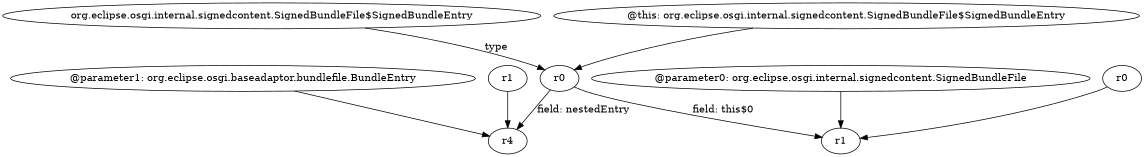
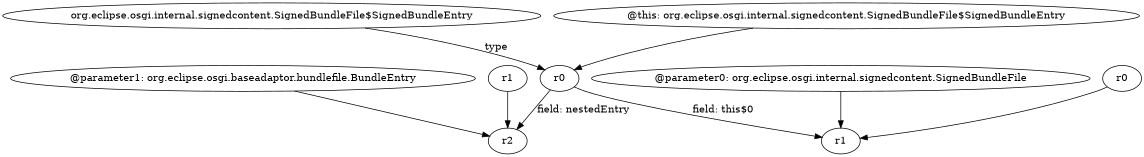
  digraph {
    n1 [label="@parameter0: org.eclipse.osgi.internal.signedcontent.SignedBundleFile"]
    n2 [label=r1]
    n3 [label="@parameter1: org.eclipse.osgi.baseadaptor.bundlefile.BundleEntry"]
-   n4 [label=r4]
+   n4 [label=r2]
    n5 [label=r0]
    n6 [label="org.eclipse.osgi.internal.signedcontent.SignedBundleFile$SignedBundleEntry"]
    n7 [label=r0]
    n8 [label=r1]
    n9 [label="@this: org.eclipse.osgi.internal.signedcontent.SignedBundleFile$SignedBundleEntry"]
    n1 -> n2
    n3 -> n4
    n5 -> n2 [label="field: this$0"]
    n5 -> n4 [label="field: nestedEntry"]
    n6 -> n5 [label=type]
    n7 -> n2
    n8 -> n4
    n9 -> n5
  }
